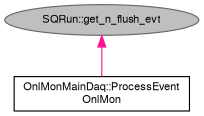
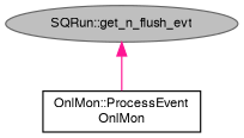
  digraph {
    rankdir=TB
    node [fontname=FreeSans fontsize=10]
    n1 [color=gray40 fillcolor=grey75 fontcolor=black height=0.2 label="SQRun::get_n_flush_evt" shape=ellipse style=filled width=0.4]
-   n2 [color=black height=0.2 label="OnlMonMainDaq::ProcessEvent\lOnlMon" shape=box width=0.4]
+   n2 [color=black height=0.2 label="OnlMon::ProcessEvent\lOnlMon" shape=box width=0.4]
    n1 -> n2 [color=deeppink dir=back fontname=FreeSans fontsize=10 labelfontname=FreeSans labelfontsize=10 style=solid]
  }
